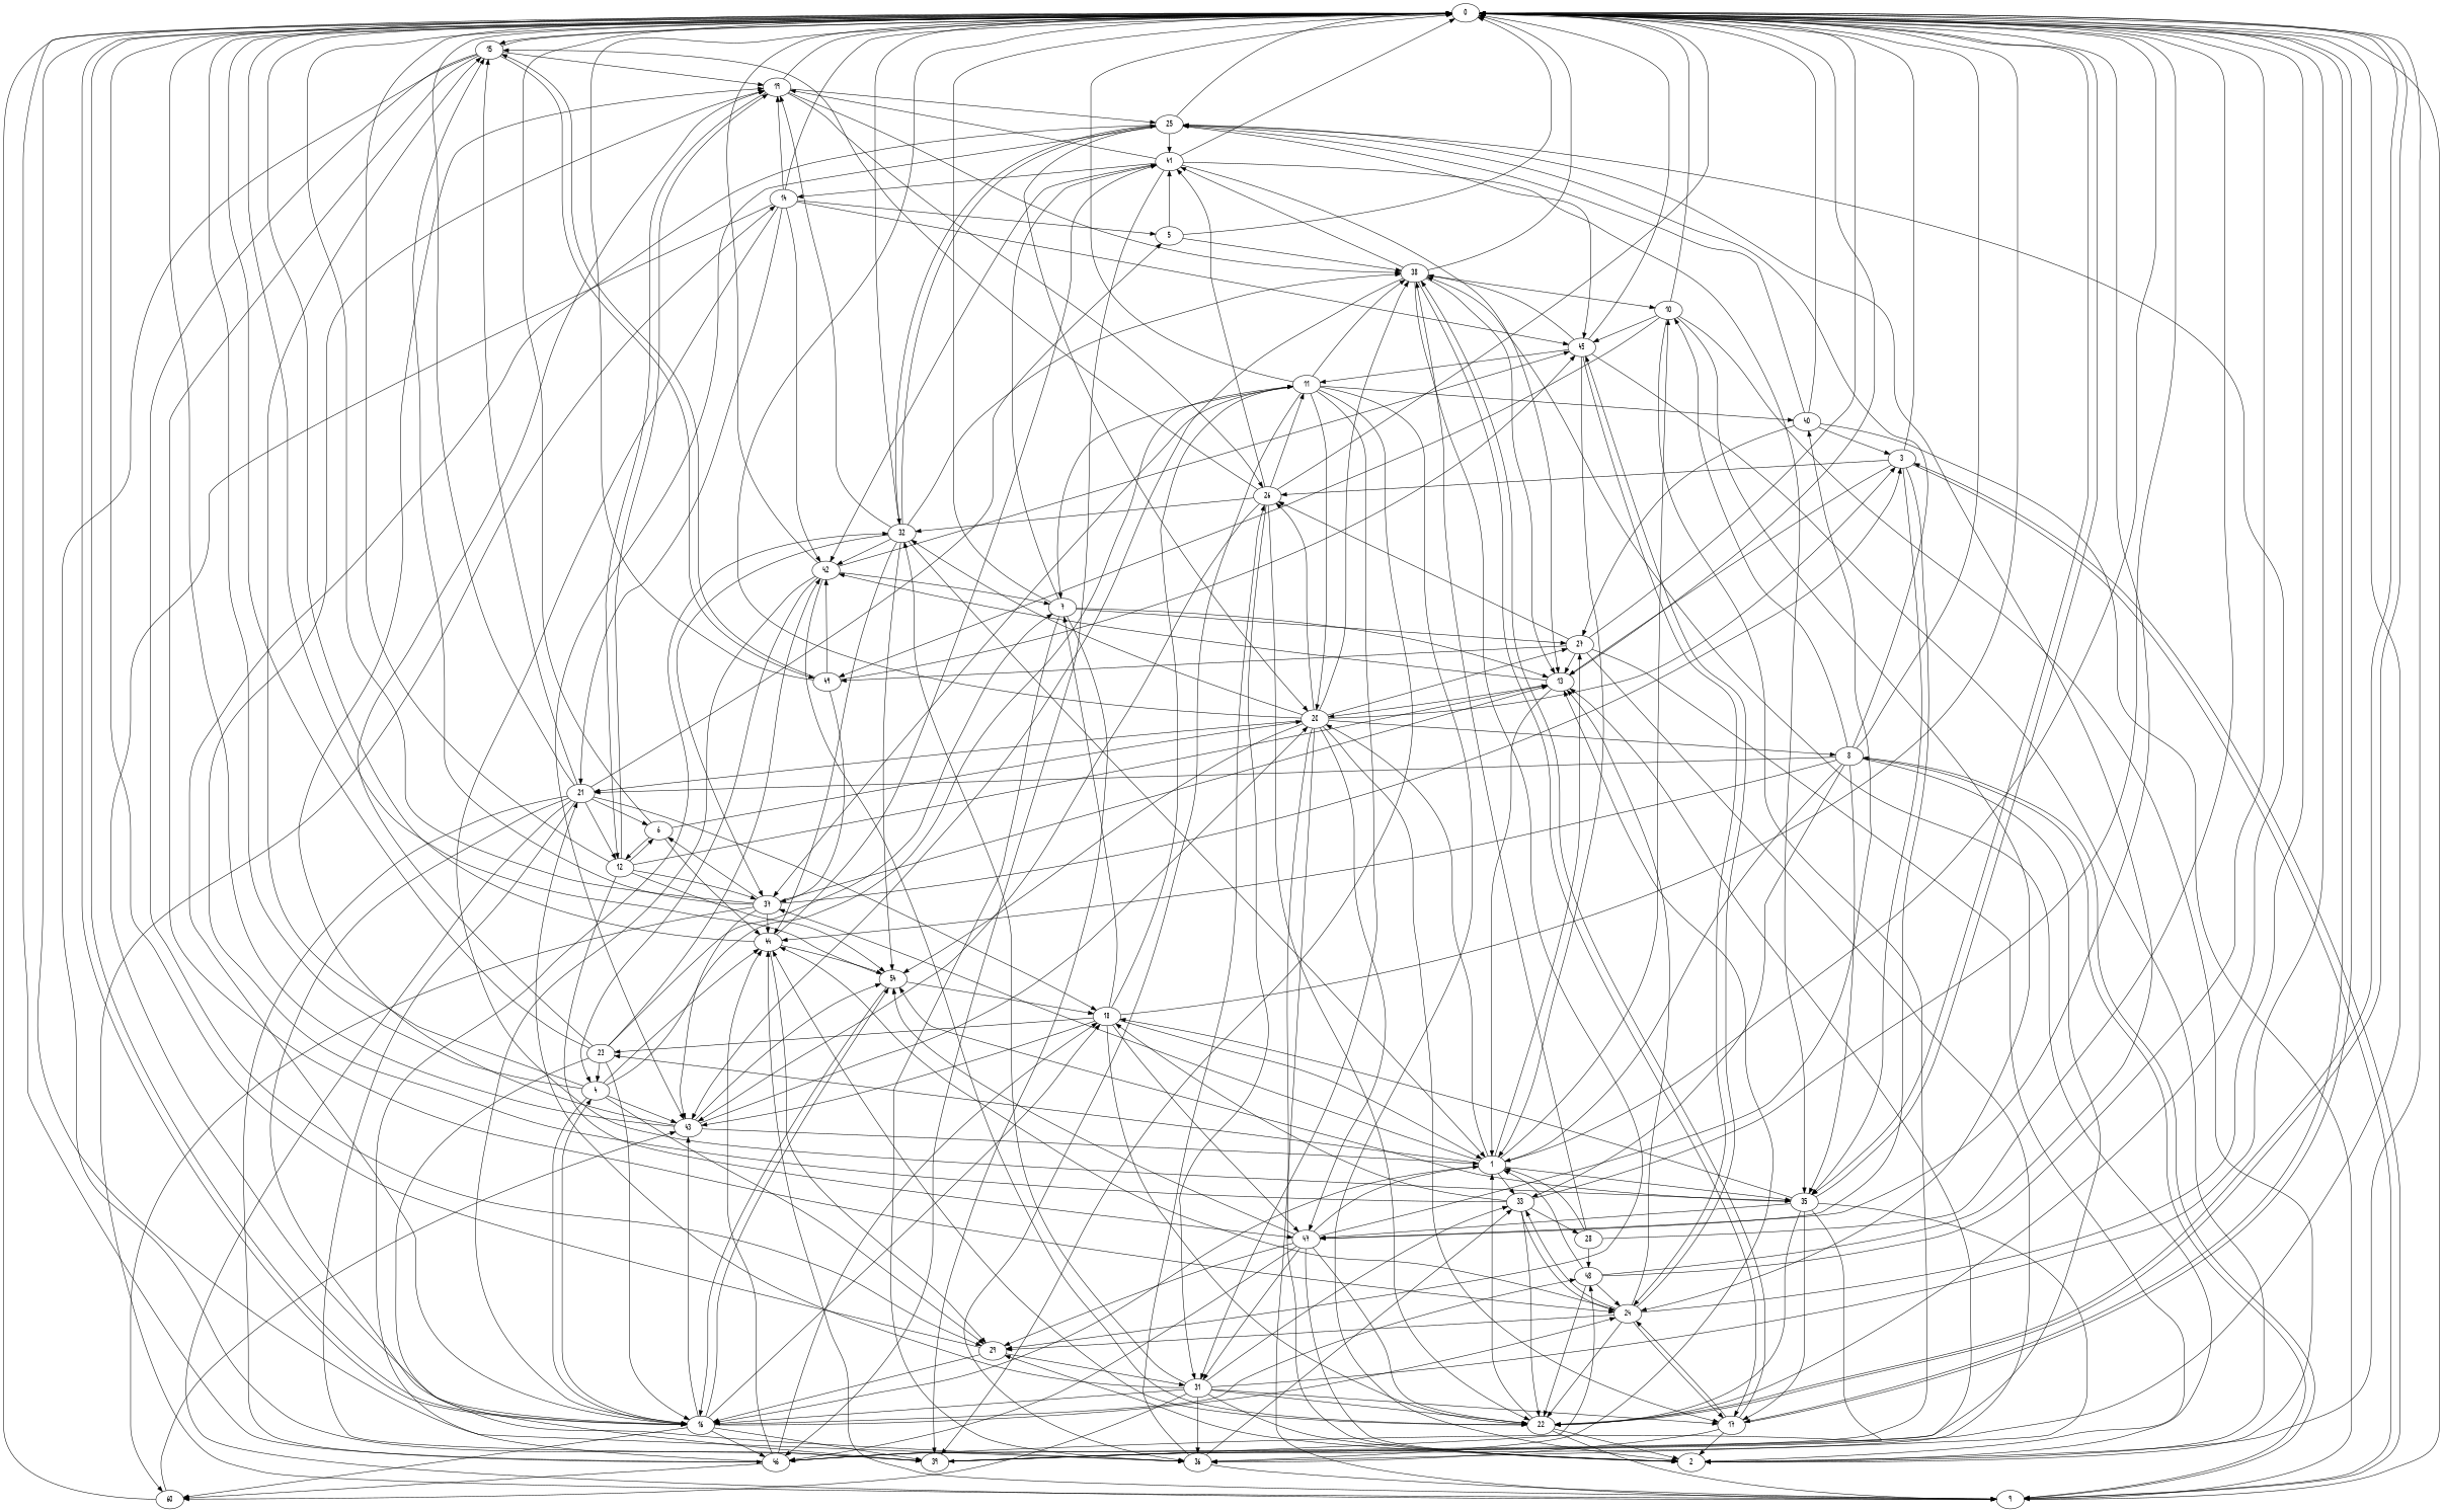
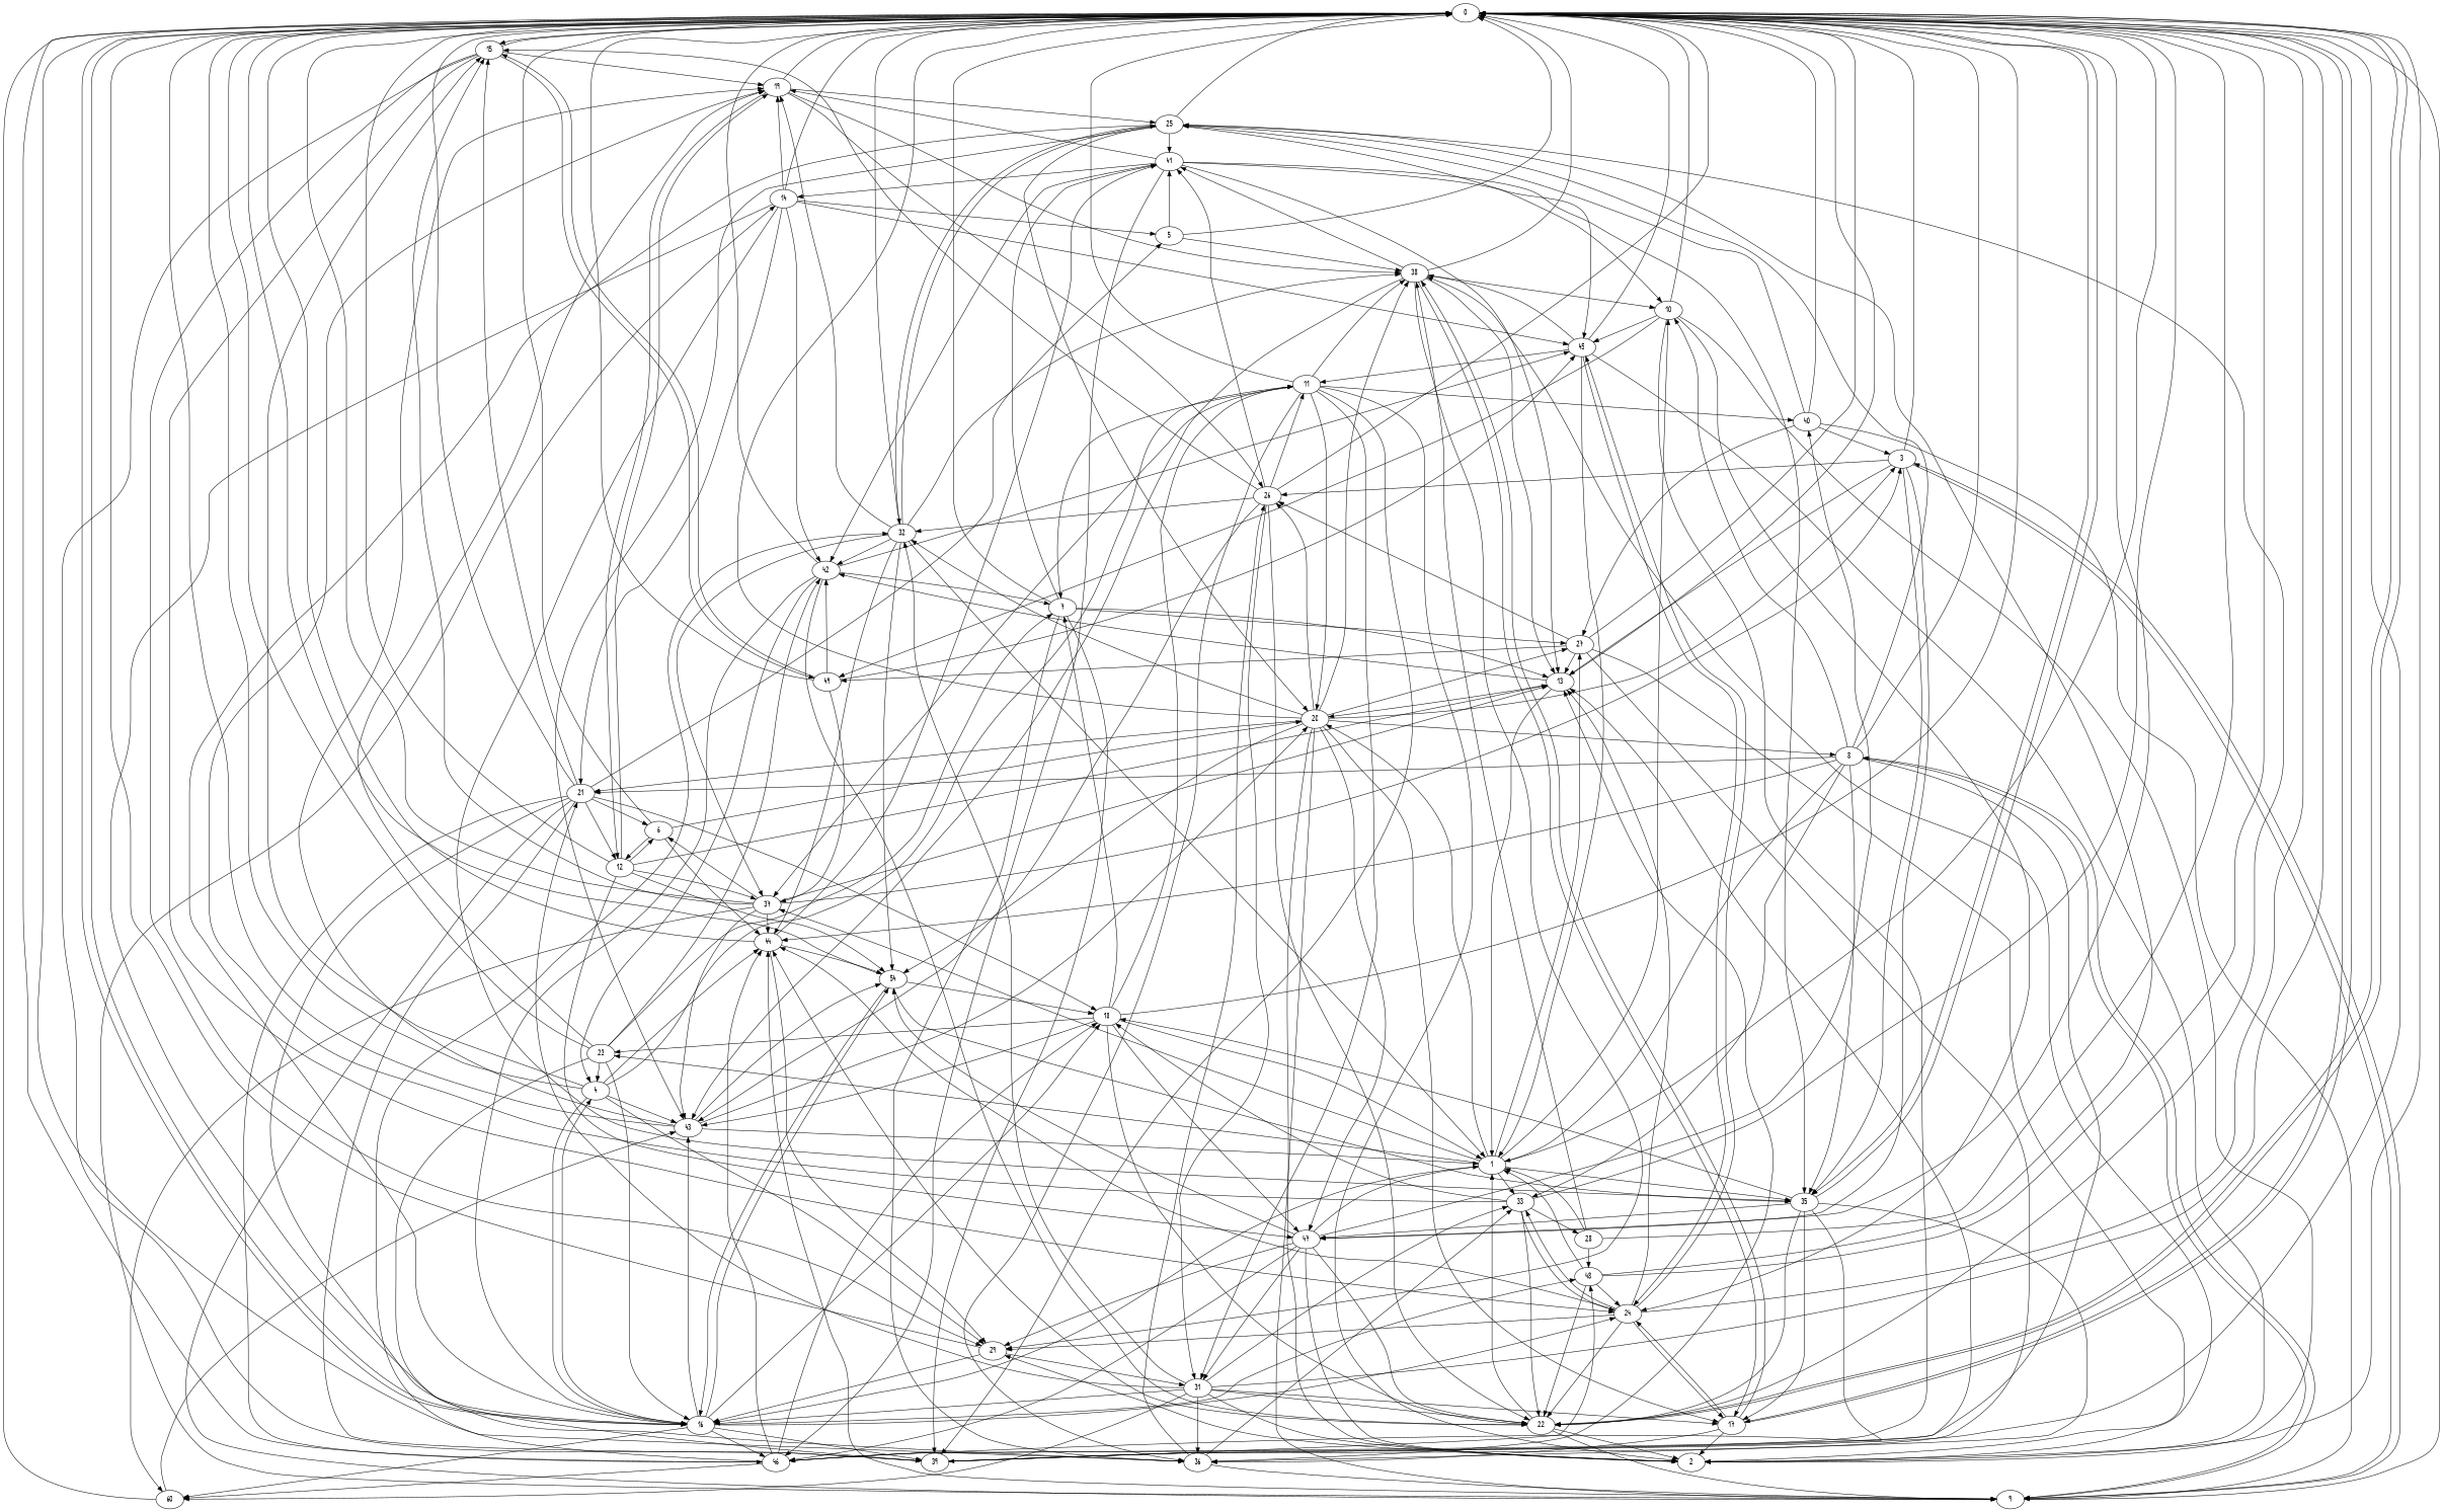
  strict digraph {
    fontname="Patrick Hand"
    node [component_delay=3 fontname="Patrick Hand"]
    edge [fontname="Patrick Hand" wire_delay=1]
    0
    15
    16
    17
    22
    35
    29
    39
    24
    49
    19
    4
    43
    46
    n15 [label=54]
    18
    n17 [label=60]
    48
    2
    38
    36
    1
    9
    44
    47
    31
    13
    33
    45
    37
    42
    26
    12
    25
    11
    20
    32
    21
    23
    7
    10
    41
    27
    3
    8
    14
    40
    28
    6
    5
    0 -> 15
    0 -> 16
    0 -> 17
    0 -> 22
    0 -> 35
    15 -> 0
    15 -> 29
    15 -> 39
    15 -> 24
    15 -> 49
    15 -> 19
    16 -> 0
    16 -> 39
    16 -> 24
    16 -> 4
    16 -> 43
    16 -> 46
    16 -> n15
    16 -> 18
    16 -> n17
    16 -> 48
    17 -> 0
    17 -> 24
    17 -> 2
    17 -> 38
    17 -> 36
    22 -> 0
    22 -> 2
    22 -> 1
    22 -> 9
    22 -> 44
    35 -> 0
    35 -> 17
    35 -> 22
    35 -> 46
    35 -> 18
    35 -> 36
    35 -> 47
    29 -> 0
    29 -> 16
    29 -> 31
    39 -> 0
    39 -> 48
    39 -> 13
    24 -> 0
    24 -> 17
    24 -> 22
    24 -> 29
    24 -> 44
    24 -> 13
    24 -> 33
    24 -> 45
    49 -> 0
    49 -> 15
    49 -> 45
    49 -> 37
    49 -> 42
    19 -> 0
    19 -> 38
    19 -> 26
    19 -> 12
    19 -> 25
    4 -> 0
    4 -> 15
    4 -> 16
    4 -> 29
    4 -> 43
    4 -> 44
    4 -> 11
    43 -> 0
    43 -> 19
    43 -> n15
    43 -> 1
    43 -> 20
    46 -> 0
    46 -> 18
    46 -> n17
    46 -> 44
    46 -> 32
    n15 -> 0
    n15 -> 16
-   35 -> n15
+   n15 -> 35
    n15 -> 18
    18 -> 0
    18 -> 22
    18 -> 43
    18 -> 1
    18 -> 47
    18 -> 11
    18 -> 23
    18 -> 7
    n17 -> 0
    n17 -> 43
    48 -> 0
    48 -> 22
    48 -> 24
    48 -> 1
    48 -> 25
    2 -> 0
    2 -> 29
    2 -> 38
    38 -> 0
    38 -> 17
    38 -> 29
    38 -> 43
    38 -> 13
    38 -> 10
    38 -> 41
    36 -> 0
    36 -> 9
    36 -> 13
    36 -> 33
    36 -> 26
    1 -> 0
    1 -> 16
    1 -> 35
    1 -> 33
    1 -> 37
    1 -> 20
    1 -> 23
    1 -> 10
    1 -> 27
    9 -> 0
    9 -> 44
    9 -> 3
    9 -> 8
    9 -> 14
    44 -> 0
    44 -> 29
    44 -> n15
    44 -> 41
    47 -> 0
    47 -> 22
    47 -> 29
    47 -> 46
    47 -> n15
    47 -> 2
    47 -> 1
    47 -> 31
    47 -> 40
    31 -> 0
    31 -> 16
    31 -> 17
    31 -> 22
    31 -> n17
    31 -> 2
    31 -> 36
    31 -> 33
    31 -> 32
    31 -> 21
    13 -> 0
    13 -> 1
    13 -> 42
    13 -> 20
    33 -> 0
    33 -> 22
    33 -> 24
    33 -> 19
    33 -> 18
    33 -> 28
    45 -> 0
    45 -> 24
    45 -> 2
    45 -> 38
    45 -> 1
    45 -> 11
    37 -> 0
    37 -> 15
    37 -> 43
    37 -> n17
    37 -> 44
    37 -> 13
    37 -> 3
    37 -> 6
    42 -> 0
    42 -> 16
    42 -> 22
    42 -> 4
    42 -> 45
    42 -> 7
    26 -> 0
    26 -> 15
    26 -> 22
    26 -> 43
    26 -> 31
    26 -> 11
    26 -> 32
    26 -> 41
    12 -> 0
    12 -> 19
    12 -> n15
    12 -> 47
    12 -> 13
    12 -> 37
    12 -> 6
    25 -> 0
    25 -> 16
    25 -> 22
    25 -> 43
    25 -> 45
    25 -> 20
    25 -> 32
    25 -> 41
    11 -> 0
    11 -> 39
    11 -> 2
    11 -> 38
    11 -> 36
    11 -> 31
    11 -> 37
    11 -> 20
    11 -> 7
    11 -> 40
    20 -> 0
    20 -> 17
    20 -> n15
    20 -> 2
    20 -> 38
    20 -> 9
    20 -> 47
    20 -> 26
    20 -> 32
    20 -> 21
    20 -> 27
    20 -> 3
    20 -> 8
    32 -> 0
    32 -> 19
    32 -> n15
    32 -> 38
    32 -> 1
    32 -> 44
    32 -> 37
    32 -> 42
    32 -> 25
    21 -> 0
    21 -> 15
    21 -> 39
    21 -> 46
    21 -> 18
    21 -> 36
    21 -> 9
    21 -> 12
    21 -> 6
    21 -> 5
    23 -> 0
    23 -> 16
    23 -> 39
    23 -> 19
    23 -> 4
    23 -> 42
    23 -> 7
    7 -> 0
    7 -> 39
    7 -> 36
    7 -> 13
    7 -> 41
    7 -> 27
    10 -> 0
    10 -> 24
    10 -> 49
    10 -> 46
    10 -> 2
    10 -> 45
-   41 -> 0
+   41 -> 10
    41 -> 35
    41 -> 19
    41 -> 46
    41 -> 13
    41 -> 42
    41 -> 14
    27 -> 0
    27 -> 39
    27 -> 49
    27 -> 2
    27 -> 13
    27 -> 26
    3 -> 0
    3 -> 35
    3 -> 9
    3 -> 47
    3 -> 13
    3 -> 26
    8 -> 0
    8 -> 35
    8 -> 46
    8 -> 1
    8 -> 9
    8 -> 44
    8 -> 33
    8 -> 25
    8 -> 21
    8 -> 10
    14 -> 0
    14 -> 16
    14 -> 35
    14 -> 19
    14 -> 45
    14 -> 42
    14 -> 21
    14 -> 5
    40 -> 0
    40 -> 9
    40 -> 25
    40 -> 27
    40 -> 3
    28 -> 0
    28 -> 48
    28 -> 38
    28 -> 1
    6 -> 0
    6 -> 44
    6 -> 12
    6 -> 20
    5 -> 0
    5 -> 38
    5 -> 41
  }
